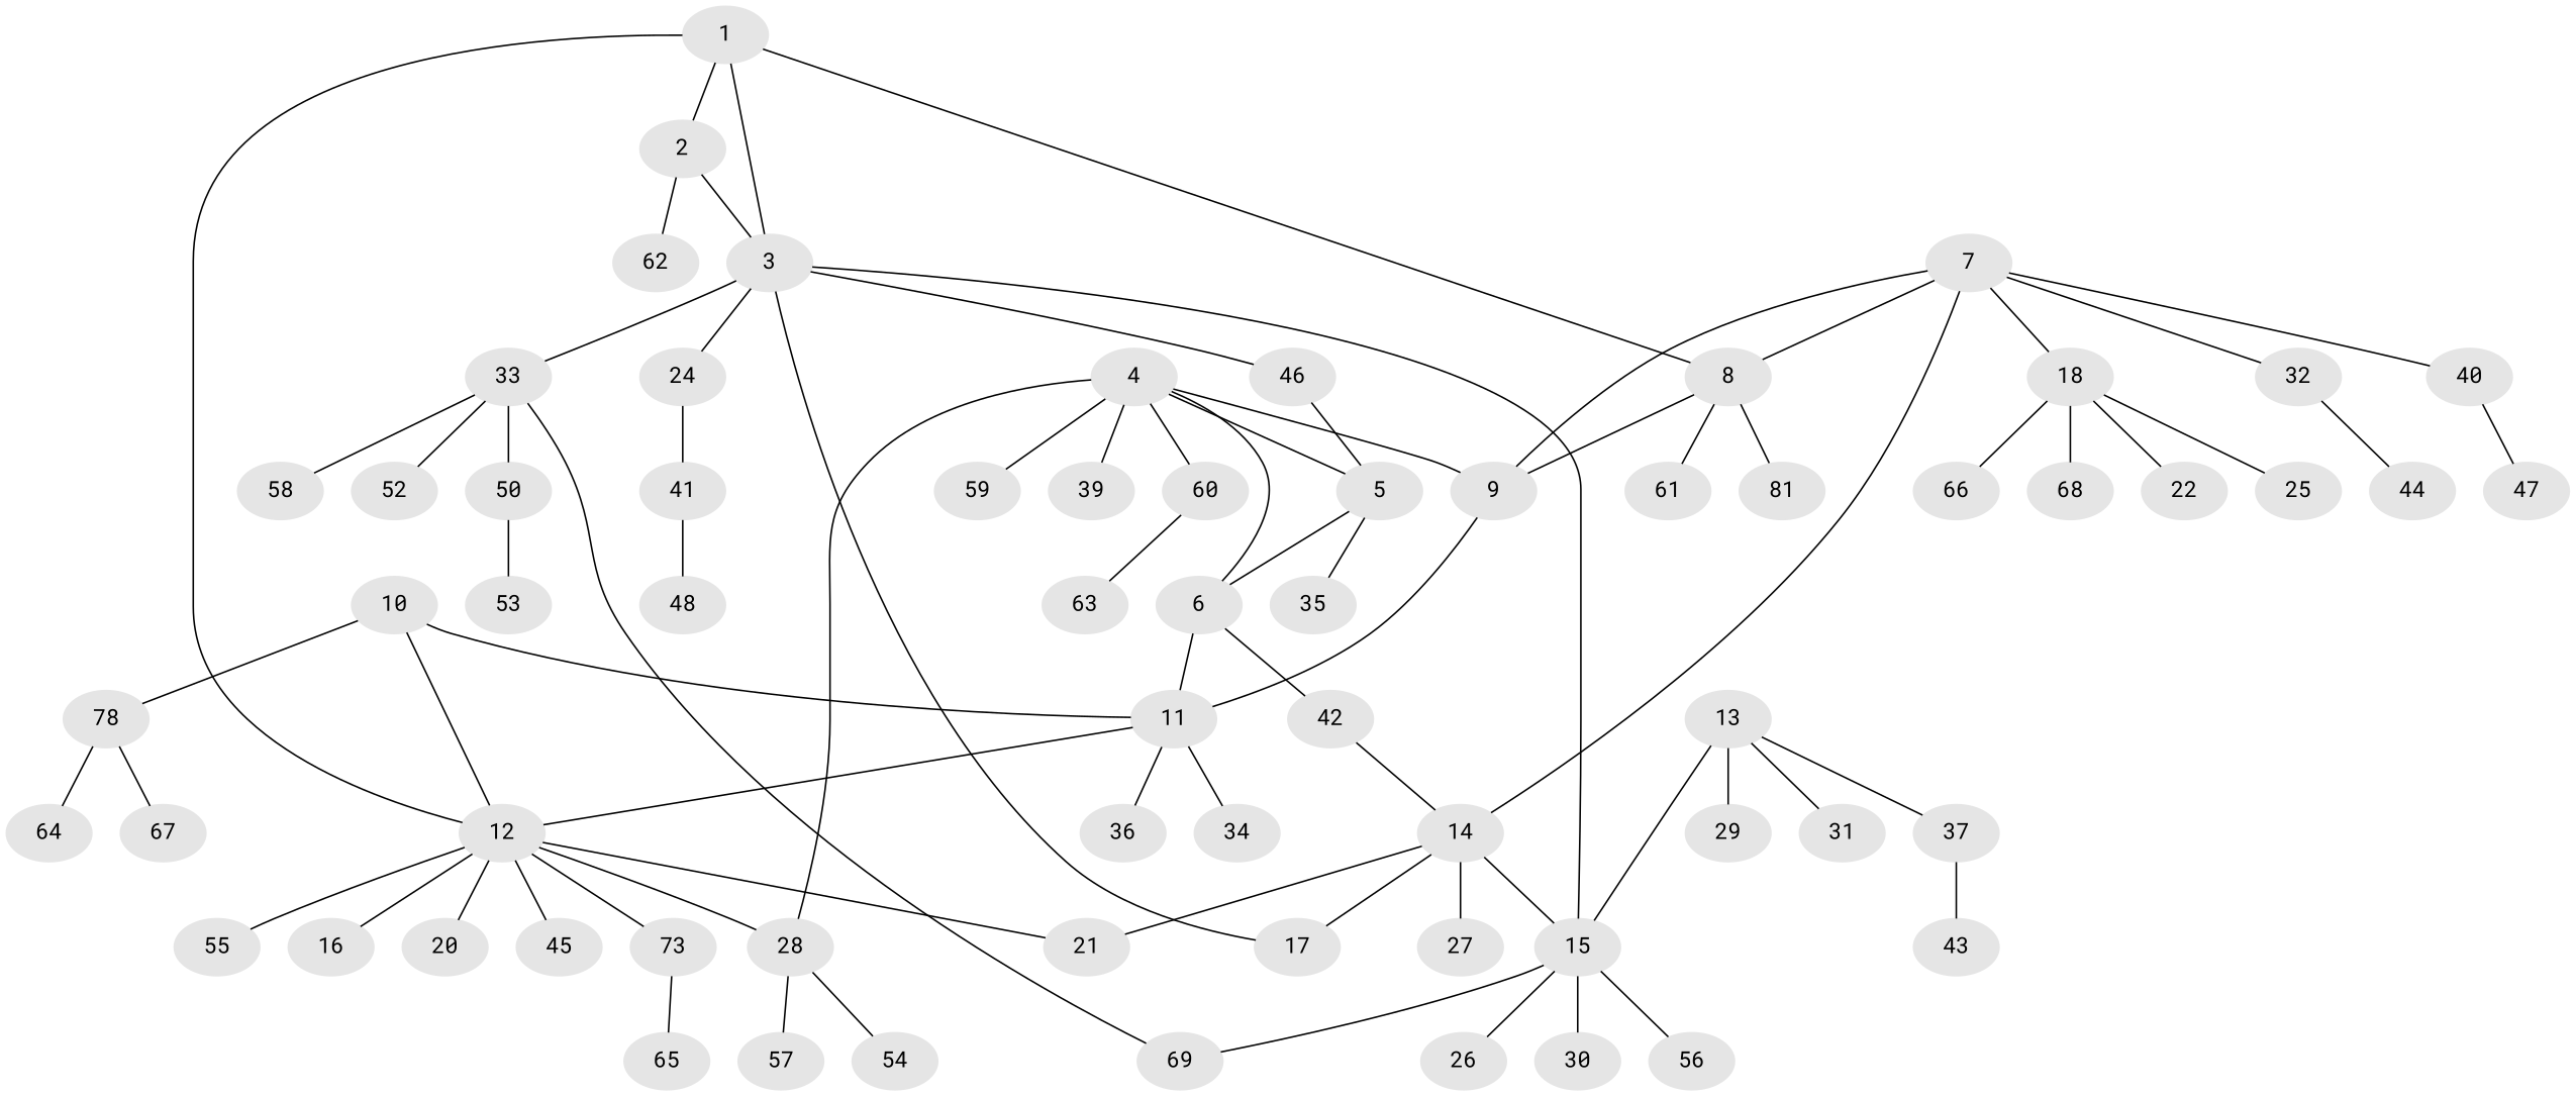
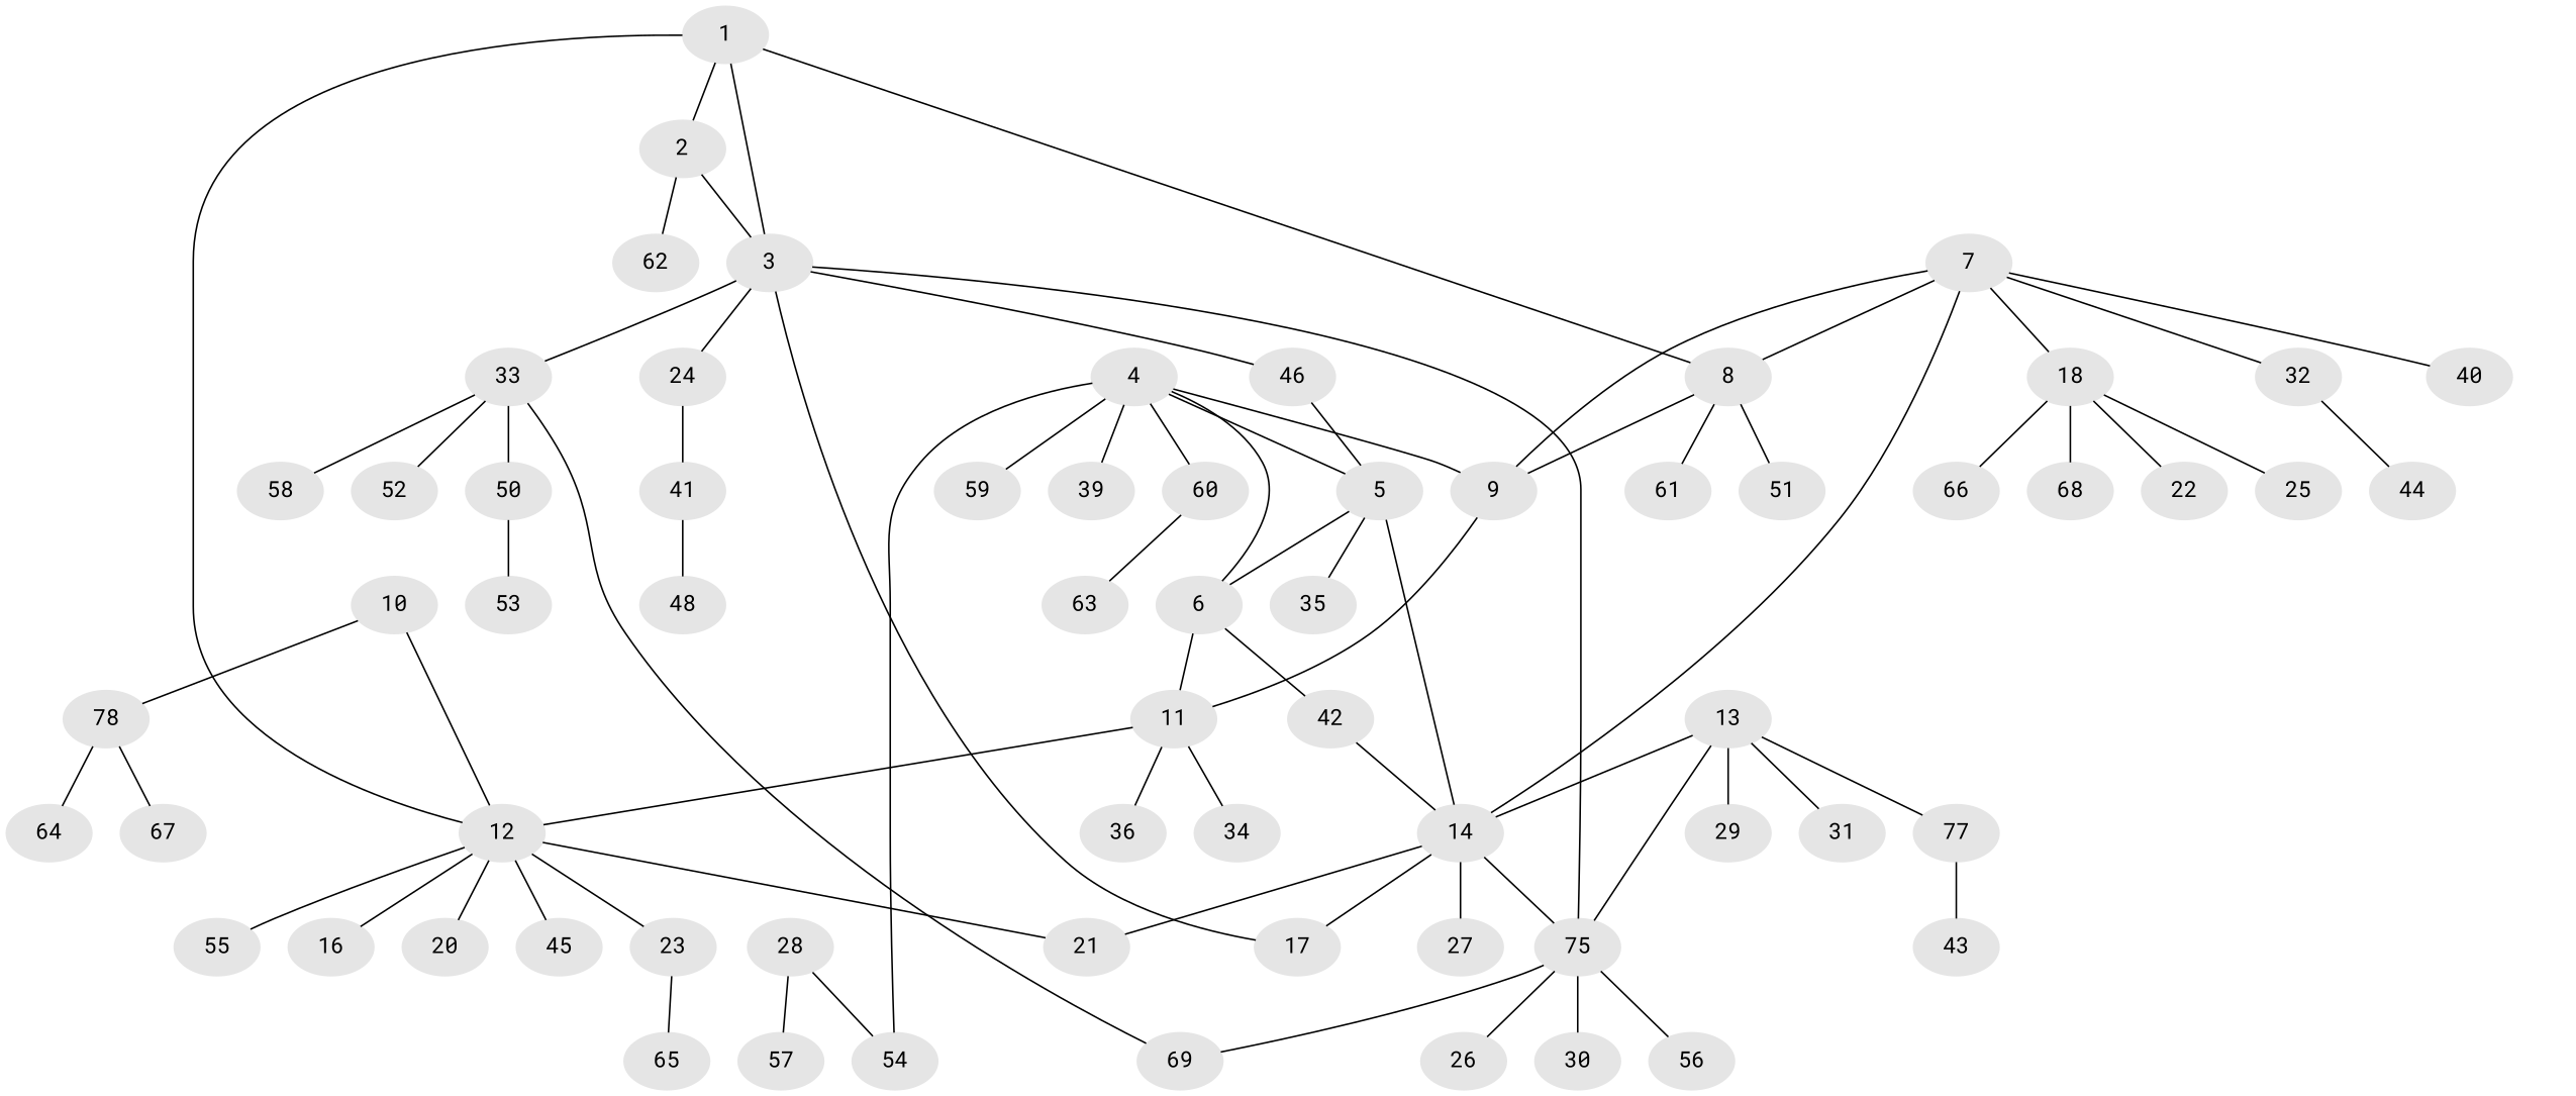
  graph {
    fontname="Roboto Mono"
    node [color=gray90 fontname="Roboto Mono" style=filled]
    edge [fontname="Roboto Mono"]
    1
    2
    3
    8
    12
    62
-   15
+   15 [label=75]
    17
    24
    33
    46
    9
-   51 [label=81]
+   51
    61
    28
    16
    20
    21
-   23 [label=73]
+   23
    45
    55
    5
    6
    14
    35
    26
    30
    56
    69
    41
    50
    52
    58
    4
    39
    59
    60
    11
    42
    54
    57
    63
    27
    34
    36
    7
    18
    32
    40
    22
    25
    66
    68
    44
-   47
    10
    n57 [label=78]
    64
    67
    65
    13
    29
    31
-   37
+   37 [label=77]
    43
    48
    53
    1 -- 2
    1 -- 3
    1 -- 8
    1 -- 12
    2 -- 3
    2 -- 62
    3 -- 15
    3 -- 17
    3 -- 24
    3 -- 33
    3 -- 46
    8 -- 9
    8 -- 51
    8 -- 61
-   12 -- 28
    12 -- 16
    12 -- 20
    12 -- 21
    12 -- 23
    12 -- 45
    12 -- 55
    15 -- 26
    15 -- 30
    15 -- 56
    15 -- 69
    24 -- 41
    33 -- 69
    33 -- 50
    33 -- 52
    33 -- 58
    46 -- 5
    9 -- 11
    28 -- 54
    28 -- 57
    23 -- 65
    5 -- 6
+   5 -- 14
    5 -- 35
    6 -- 11
    6 -- 42
    14 -- 15
    14 -- 17
    14 -- 21
    14 -- 27
    41 -- 48
    50 -- 53
    4 -- 9
-   4 -- 28
+   4 -- 54
    4 -- 5
    4 -- 6
    4 -- 39
    4 -- 59
    4 -- 60
    60 -- 63
    11 -- 12
    11 -- 34
    11 -- 36
    42 -- 14
    7 -- 8
    7 -- 9
    7 -- 14
    7 -- 18
    7 -- 32
    7 -- 40
    18 -- 22
    18 -- 25
    18 -- 66
    18 -- 68
    32 -- 44
-   40 -- 47
    10 -- 12
-   10 -- 11
    10 -- n57
    n57 -- 64
    n57 -- 67
    13 -- 15
+   13 -- 14
    13 -- 29
    13 -- 31
    13 -- 37
    37 -- 43
  }
